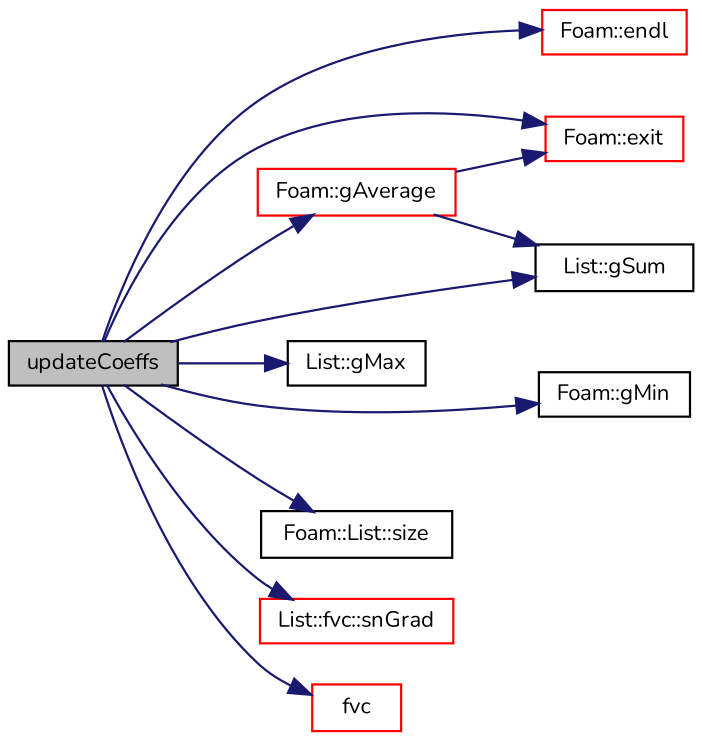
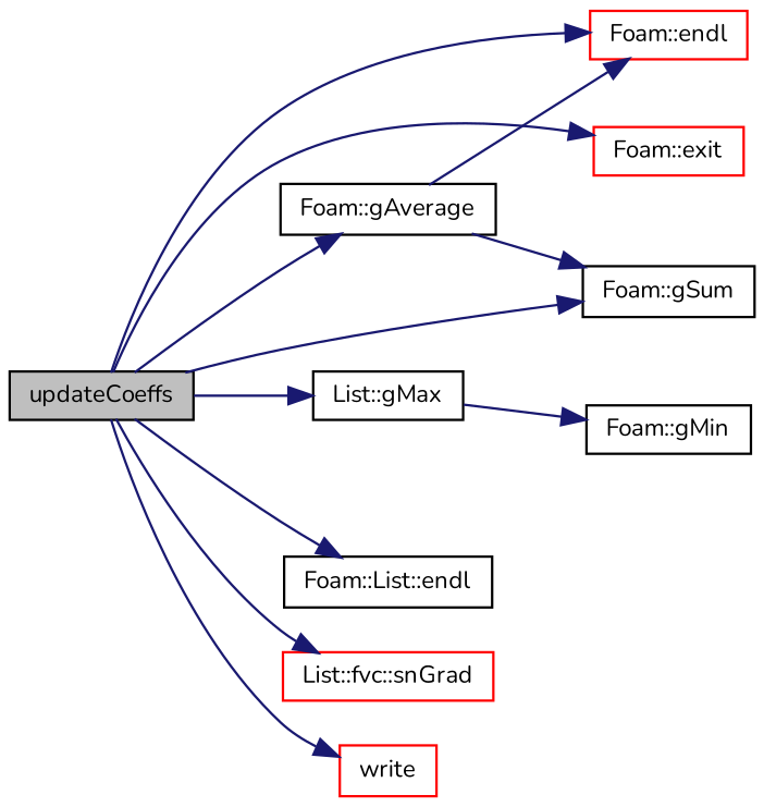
  digraph {
    fontname=Nunito
    rankdir=LR
    node [color=black fontname=Nunito fontsize=10 shape=record]
    edge [color=midnightblue fontname=Nunito fontsize=10 labelfontname=Helvetica labelfontsize=10 style=solid]
    n1 [fillcolor=grey75 fontcolor=black height=0.2 label=updateCoeffs style=filled width=0.4]
    n2 [color=red height=0.2 label="Foam::endl" width=0.4]
    n3 [color=red height=0.2 label="Foam::exit" width=0.4]
-   n4 [color=red height=0.2 label="Foam::gAverage" width=0.4]
-   n5 [height=0.2 label="List::gSum" width=0.4]
+   n4 [height=0.2 label="Foam::gAverage" width=0.4]
+   n5 [height=0.2 label="Foam::gSum" width=0.4]
    n6 [height=0.2 label="List::gMax" width=0.4]
    n7 [height=0.2 label="Foam::gMin" width=0.4]
-   n8 [height=0.2 label="Foam::List::size" width=0.4]
+   n8 [height=0.2 label="Foam::List::endl" width=0.4]
    n9 [color=red height=0.2 label="List::fvc::snGrad" width=0.4]
-   n10 [color=red height=0.2 label=fvc width=0.4]
+   n10 [color=red height=0.2 label=write width=0.4]
    n1 -> n2
    n1 -> n3
    n1 -> n4
    n1 -> n5
    n1 -> n6
-   n1 -> n7
+   n6 -> n7
    n1 -> n8
    n1 -> n9
    n1 -> n10
-   n4 -> n3
+   n4 -> n2
    n4 -> n5
  }
